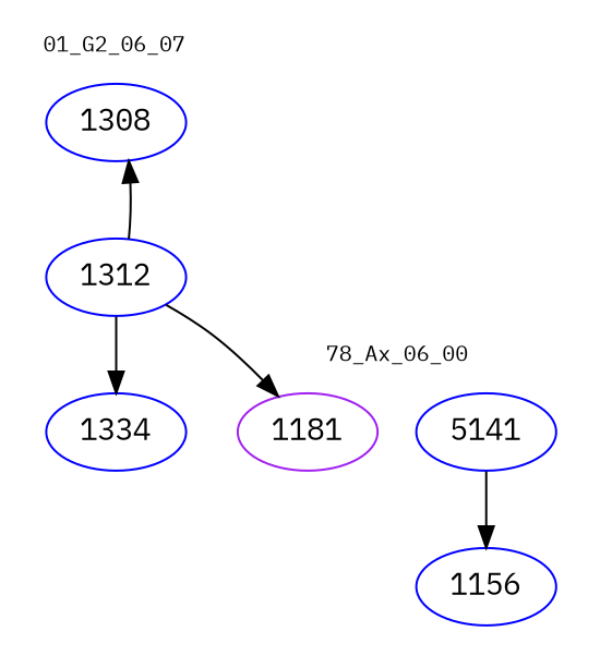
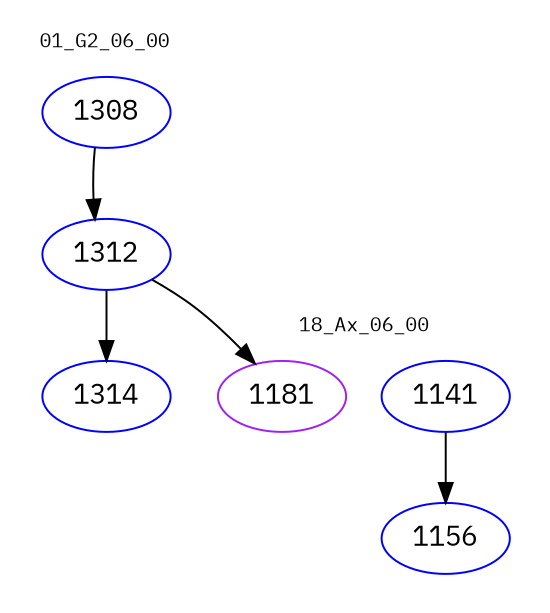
  digraph {
    fontname="IBM Plex Mono"
    node [color=blue fontname="IBM Plex Mono"]
    edge [color=black fontname="IBM Plex Mono"]
-   n1 [label=5141]
+   n1 [label=1141]
    n2 [label=1156]
    n3 [color=purple label=1181]
    n4 [label=1308]
    n5 [label=1312]
-   n6 [label=1334]
+   n6 [label=1314]
    subgraph cluster_1 {
      color=white
      fontsize=10
-     label="78_Ax_06_00"
+     label="18_Ax_06_00"
      n1
      n2
      n3
    }
    subgraph cluster_2 {
      color=white
      fontsize=10
-     label="01_G2_06_07"
+     label="01_G2_06_00"
      n4
      n5
      n6
    }
    n1 -> n2
-   n5 -> n4
+   n4 -> n5
    n5 -> n3
    n5 -> n6
  }
